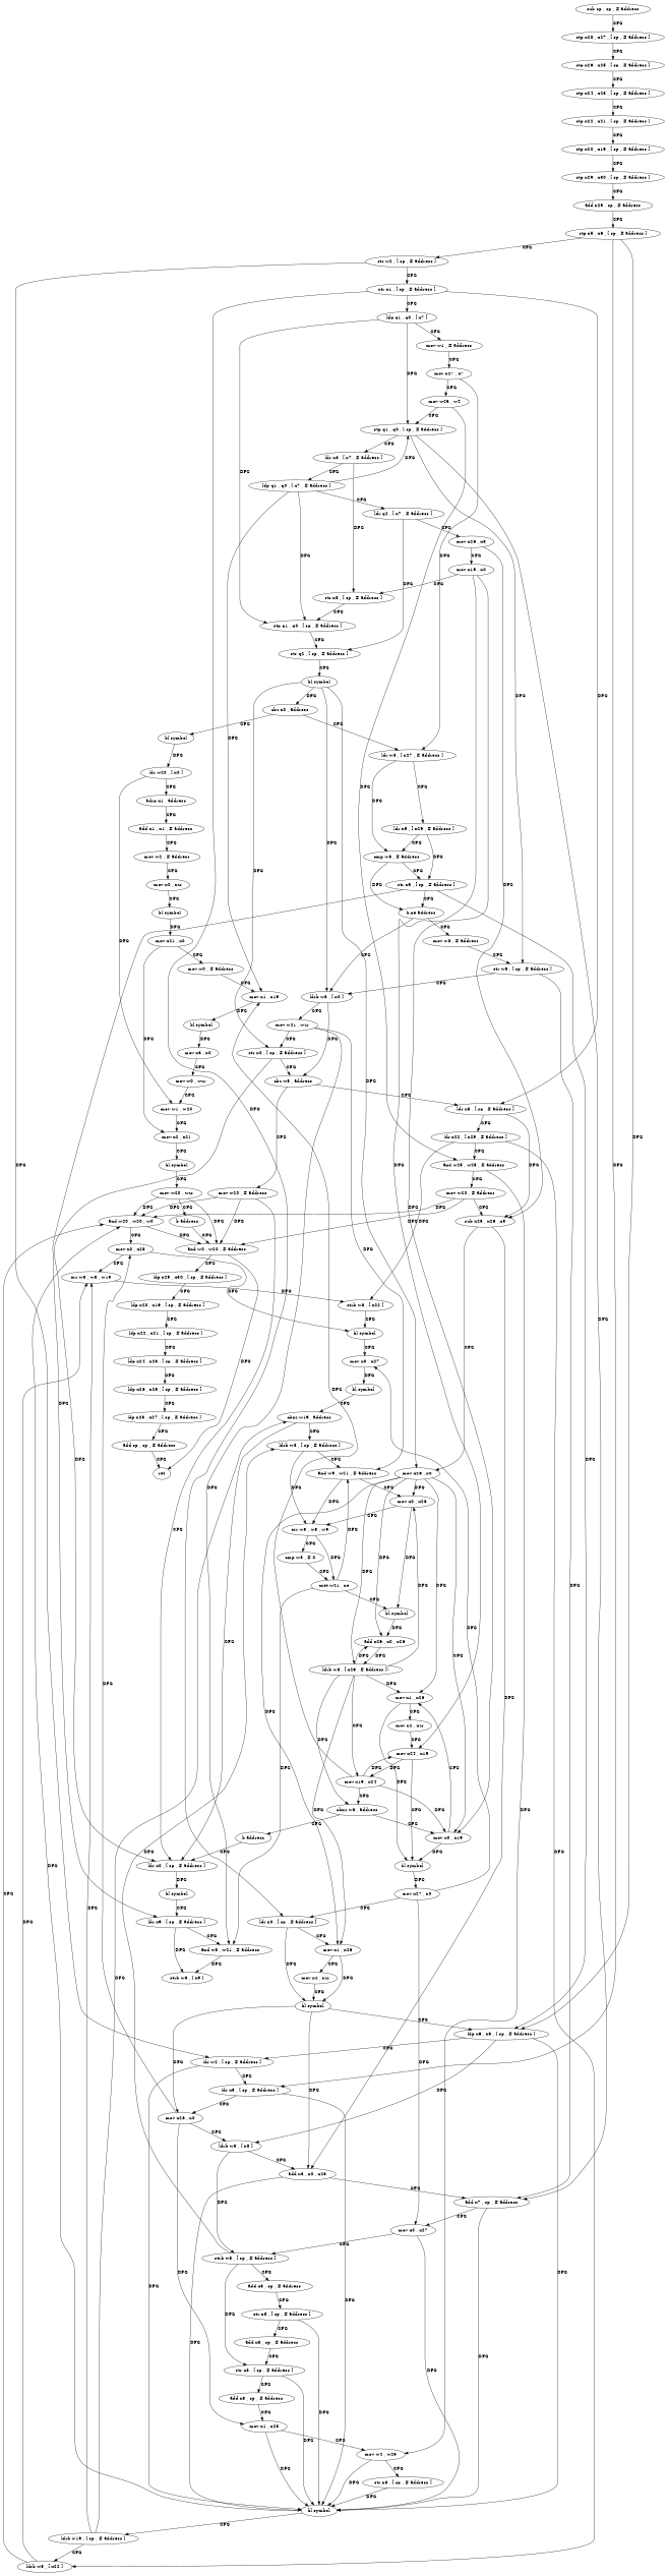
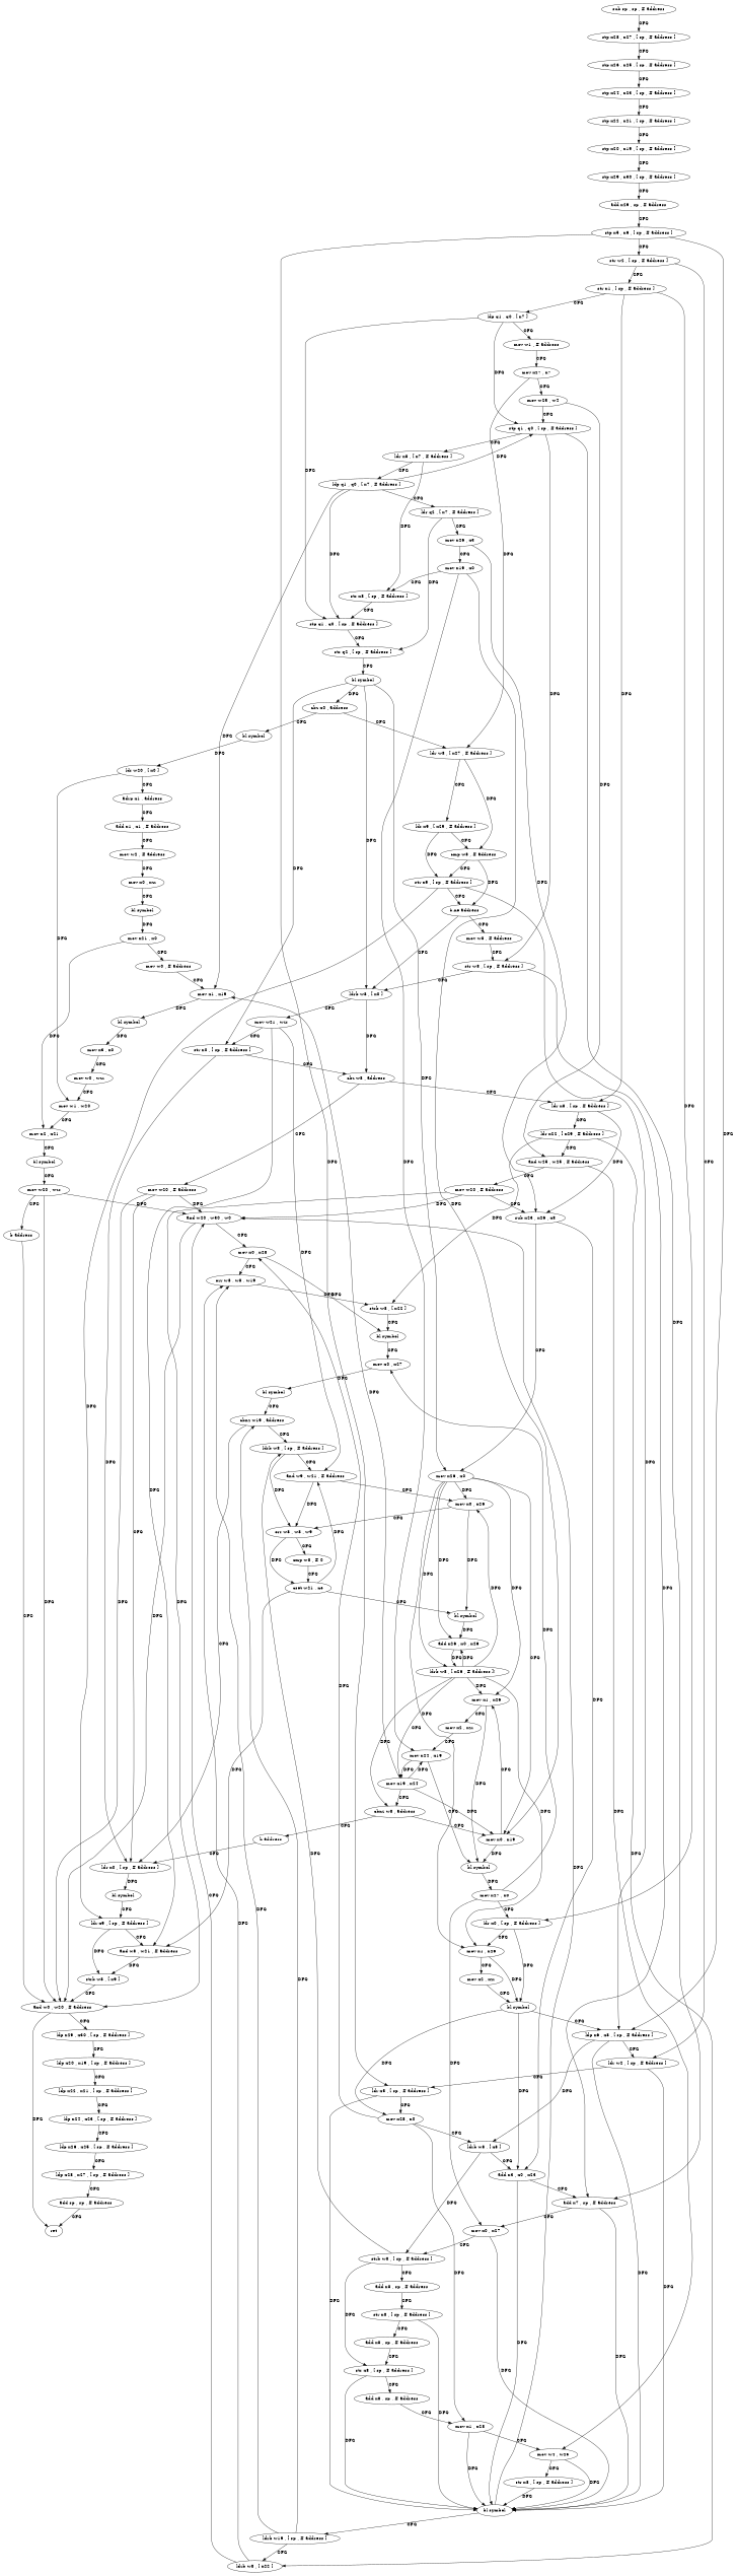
  digraph {
    n1 [label="sub sp , sp , # address"]
    n2 [label="stp x28 , x27 , [ sp , # address ]"]
    n3 [label="stp x26 , x25 , [ sp , # address ]"]
    n4 [label="stp x24 , x23 , [ sp , # address ]"]
    n5 [label="stp x22 , x21 , [ sp , # address ]"]
    n6 [label="stp x20 , x19 , [ sp , # address ]"]
    n7 [label="stp x29 , x30 , [ sp , # address ]"]
    n8 [label="add x29 , sp , # address"]
    n9 [label="stp x5 , x6 , [ sp , # address ]"]
    n10 [label="str w2 , [ sp , # address ]"]
    n11 [label="ldp x6 , x8 , [ sp , # address ]"]
    n12 [label="ldr x5 , [ sp , # address ]"]
    n13 [label="str x1 , [ sp , # address ]"]
    n14 [label="ldr w2 , [ sp , # address ]"]
    n15 [label="ldrb w8 , [ x8 ]"]
    n16 [label="bl symbol"]
    n17 [label="mov x28 , x0"]
    n18 [label="ldp q1 , q0 , [ x7 ]"]
    n19 [label="ldr x8 , [ sp , # address ]"]
    n20 [label="ldr x0 , [ sp , # address ]"]
    n21 [label="mov w1 , # address"]
    n22 [label="stp q1 , q0 , [ sp , # address ]"]
    n23 [label="stp q1 , q0 , [ sp , # address ]"]
    n24 [label="sub x23 , x26 , x8"]
    n25 [label="ldr x22 , [ x29 , # address ]"]
    n26 [label="mov x1 , x26"]
    n27 [label="bl symbol"]
    n28 [label="mov x27 , x7"]
    n29 [label="ldr x8 , [ x7 , # address ]"]
    n30 [label="str w8 , [ sp , # address ]"]
    n31 [label="add x7 , sp , # address"]
    n32 [label="str q2 , [ sp , # address ]"]
    n33 [label="mov w25 , w4"]
    n34 [label="ldr w8 , [ x27 , # address ]"]
    n35 [label="and w25 , w25 , # address"]
    n36 [label="ldr x9 , [ x29 , # address ]"]
    n37 [label="cmp w8 , # address"]
    n38 [label="mov w20 , # address"]
    n39 [label="mov w4 , w25"]
    n40 [label="ldp q1 , q0 , [ x7 , # address ]"]
    n41 [label="str x8 , [ sp , # address ]"]
    n42 [label="ldrb w8 , [ x0 ]"]
    n43 [label="mov x0 , x27"]
    n44 [label="ldr q2 , [ x7 , # address ]"]
    n45 [label="mov x1 , x19"]
    n46 [label="mov x26 , x3"]
    n47 [label="mov x19 , x0"]
    n48 [label="bl symbol"]
    n49 [label="mov x0 , x19"]
    n50 [label="mov x24 , x19"]
    n51 [label="mov x26 , x0"]
    n52 [label="add x3 , x0 , x23"]
    n53 [label="bl symbol"]
    n54 [label="mov x1 , x26"]
    n55 [label="bl symbol"]
    n56 [label="mov x19 , x24"]
    n57 [label="cbz x0 , address"]
    n58 [label="str x0 , [ sp , # address ]"]
    n59 [label="bl symbol"]
    n60 [label="mov w21 , wzr"]
    n61 [label="cbz w8 , address"]
    n62 [label="ldr x0 , [ sp , # address ]"]
    n63 [label="mov x0 , x26"]
    n64 [label="add x26 , x0 , x26"]
    n65 [label="ldrb w8 , [ x26 , # address ]!"]
    n66 [label="ldr w20 , [ x0 ]"]
    n67 [label="adrp x1 , address"]
    n68 [label="mov w1 , w20"]
    n69 [label="str x9 , [ sp , # address ]"]
    n70 [label="b.ne address"]
    n71 [label="add x1 , x1 , # address"]
    n72 [label="mov x2 , x21"]
    n73 [label="mov w2 , # address"]
    n74 [label="mov x0 , xzr"]
    n75 [label="bl symbol"]
    n76 [label="mov x21 , x0"]
    n77 [label="mov w0 , # address"]
    n78 [label="bl symbol"]
    n79 [label="mov x3 , x0"]
    n80 [label="mov w0 , wzr"]
    n81 [label="mov w20 , wzr"]
    n82 [label="b address"]
    n83 [label="and w0 , w20 , # address"]
-   n84 [label="and w20 , w20 , w0"]
+   n84 [label="and w20 , w30 , w0"]
    n85 [label="ldp x29 , x30 , [ sp , # address ]"]
    n86 [label=ret]
    n87 [label="mov x0 , x28"]
    n88 [label="ldp x20 , x19 , [ sp , # address ]"]
    n89 [label="ldr x9 , [ sp , # address ]"]
    n90 [label="mov w8 , # address"]
    n91 [label="and w8 , w21 , # address"]
    n92 [label="strb w8 , [ x9 ]"]
    n93 [label="and w9 , w21 , # address"]
    n94 [label="mov w20 , # address"]
    n95 [label="ldp x22 , x21 , [ sp , # address ]"]
    n96 [label="ldp x24 , x23 , [ sp , # address ]"]
    n97 [label="ldp x26 , x25 , [ sp , # address ]"]
    n98 [label="ldp x28 , x27 , [ sp , # address ]"]
    n99 [label="add sp , sp , # address"]
    n100 [label="orr w8 , w8 , w9"]
    n101 [label="bl symbol"]
    n102 [label="ldrb w8 , [ x22 ]"]
    n103 [label="strb w8 , [ x22 ]"]
    n104 [label="orr w8 , w8 , w19"]
    n105 [label="bl symbol"]
    n106 [label="str x8 , [ sp , # address ]"]
    n107 [label="bl symbol"]
    n108 [label="cbnz w8 , address"]
    n109 [label="mov x2 , xzr"]
    n110 [label="mov x2 , xzr"]
    n111 [label="mov x27 , x0"]
    n112 [label="ldrb w8 , [ sp , # address ]"]
    n113 [label="cmp w8 , # 0"]
    n114 [label="cset w21 , ne"]
    n115 [label="b address"]
    n116 [label="mov x0 , x27"]
    n117 [label="strb w8 , [ sp , # address ]"]
    n118 [label="bl symbol"]
    n119 [label="mov x1 , x28"]
    n120 [label="ldrb w19 , [ sp , # address ]"]
    n121 [label="add x8 , sp , # address"]
    n122 [label="str x8 , [ sp , # address ]"]
    n123 [label="str x8 , [ sp , # address ]"]
    n124 [label="add x8 , sp , # address"]
    n125 [label="add x8 , sp , # address"]
    n126 [label="cbnz w19 , address"]
    n1 -> n2 [label=CFG]
    n2 -> n3 [label=CFG]
    n3 -> n4 [label=CFG]
    n4 -> n5 [label=CFG]
    n5 -> n6 [label=CFG]
    n6 -> n7 [label=CFG]
    n7 -> n8 [label=CFG]
    n8 -> n9 [label=CFG]
    n9 -> n10 [label=CFG]
    n9 -> n11 [label=DFG]
    n9 -> n12 [label=DFG]
    n10 -> n13 [label=CFG]
-   n10 -> n14 [label=DFG]
+   n10 -> n14 [label=CFG]
    n11 -> n14 [label=CFG]
    n11 -> n15 [label=DFG]
    n11 -> n16 [label=DFG]
    n12 -> n16 [label=DFG]
    n12 -> n17 [label=CFG]
    n13 -> n18 [label=CFG]
    n13 -> n19 [label=DFG]
    n13 -> n20 [label=DFG]
    n14 -> n12 [label=CFG]
    n14 -> n16 [label=DFG]
    n15 -> n52 [label=CFG]
    n15 -> n117 [label=DFG]
    n16 -> n84 [label=DFG]
    n16 -> n120 [label=CFG]
    n17 -> n15 [label=CFG]
    n17 -> n87 [label=DFG]
    n17 -> n119 [label=DFG]
    n18 -> n21 [label=CFG]
    n18 -> n22 [label=DFG]
    n18 -> n23 [label=DFG]
    n19 -> n24 [label=DFG]
    n19 -> n25 [label=CFG]
    n20 -> n26 [label=CFG]
    n20 -> n27 [label=DFG]
    n21 -> n28 [label=CFG]
    n22 -> n29 [label=CFG]
    n22 -> n30 [label=DFG]
    n22 -> n31 [label=DFG]
    n23 -> n32 [label=CFG]
    n24 -> n51 [label=CFG]
    n24 -> n52 [label=DFG]
    n25 -> n35 [label=CFG]
    n25 -> n102 [label=DFG]
    n25 -> n103 [label=DFG]
    n26 -> n27 [label=DFG]
    n26 -> n110 [label=CFG]
    n27 -> n11 [label=CFG]
    n27 -> n17 [label=DFG]
    n27 -> n52 [label=DFG]
    n28 -> n33 [label=CFG]
    n28 -> n34 [label=DFG]
    n29 -> n40 [label=CFG]
    n29 -> n41 [label=DFG]
    n30 -> n31 [label=DFG]
    n30 -> n42 [label=CFG]
    n31 -> n16 [label=DFG]
    n31 -> n43 [label=CFG]
    n32 -> n48 [label=CFG]
    n33 -> n22 [label=CFG]
    n33 -> n35 [label=DFG]
    n34 -> n36 [label=CFG]
    n34 -> n37 [label=DFG]
    n35 -> n38 [label=CFG]
    n35 -> n39 [label=DFG]
    n36 -> n37 [label=CFG]
    n36 -> n69 [label=DFG]
    n37 -> n69 [label=CFG]
    n37 -> n70 [label=DFG]
    n38 -> n24 [label=CFG]
    n38 -> n83 [label=DFG]
    n38 -> n84 [label=DFG]
    n39 -> n16 [label=DFG]
    n39 -> n106 [label=CFG]
    n40 -> n22 [label=DFG]
    n40 -> n23 [label=DFG]
    n40 -> n44 [label=CFG]
    n40 -> n45 [label=DFG]
    n41 -> n23 [label=CFG]
    n42 -> n60 [label=CFG]
    n42 -> n61 [label=DFG]
    n43 -> n16 [label=DFG]
    n43 -> n117 [label=CFG]
    n44 -> n32 [label=DFG]
    n44 -> n46 [label=CFG]
    n45 -> n53 [label=DFG]
    n46 -> n24 [label=DFG]
    n46 -> n47 [label=CFG]
    n47 -> n41 [label=CFG]
    n47 -> n49 [label=DFG]
    n47 -> n50 [label=DFG]
    n48 -> n42 [label=DFG]
    n48 -> n51 [label=DFG]
    n48 -> n57 [label=DFG]
    n48 -> n58 [label=DFG]
    n49 -> n54 [label=CFG]
    n49 -> n55 [label=DFG]
    n50 -> n55 [label=CFG]
    n50 -> n56 [label=DFG]
    n51 -> n26 [label=DFG]
    n51 -> n49 [label=CFG]
    n51 -> n54 [label=DFG]
    n51 -> n63 [label=DFG]
    n51 -> n64 [label=DFG]
    n51 -> n65 [label=DFG]
    n52 -> n16 [label=DFG]
    n52 -> n31 [label=CFG]
    n53 -> n79 [label=DFG]
    n54 -> n55 [label=DFG]
    n54 -> n109 [label=CFG]
    n55 -> n111 [label=DFG]
    n56 -> n45 [label=DFG]
    n56 -> n49 [label=DFG]
    n56 -> n50 [label=DFG]
    n56 -> n108 [label=CFG]
    n57 -> n34 [label=CFG]
    n57 -> n59 [label=CFG]
    n58 -> n61 [label=CFG]
    n58 -> n62 [label=DFG]
    n59 -> n66 [label=DFG]
    n60 -> n58 [label=CFG]
    n60 -> n91 [label=DFG]
    n60 -> n93 [label=DFG]
    n61 -> n19 [label=CFG]
    n61 -> n94 [label=CFG]
    n62 -> n101 [label=DFG]
    n63 -> n100 [label=CFG]
    n63 -> n107 [label=DFG]
    n64 -> n65 [label=DFG]
    n65 -> n26 [label=DFG]
    n65 -> n54 [label=DFG]
    n65 -> n56 [label=CFG]
    n65 -> n63 [label=DFG]
    n65 -> n64 [label=DFG]
    n65 -> n108 [label=DFG]
    n66 -> n67 [label=CFG]
    n66 -> n68 [label=DFG]
    n67 -> n71 [label=CFG]
    n68 -> n72 [label=CFG]
    n69 -> n11 [label=DFG]
    n69 -> n70 [label=CFG]
    n69 -> n89 [label=DFG]
    n70 -> n42 [label=CFG]
    n70 -> n90 [label=CFG]
    n71 -> n73 [label=CFG]
    n72 -> n78 [label=CFG]
    n73 -> n74 [label=CFG]
    n74 -> n75 [label=CFG]
    n75 -> n76 [label=DFG]
    n76 -> n72 [label=DFG]
    n76 -> n77 [label=CFG]
    n77 -> n45 [label=CFG]
    n78 -> n81 [label=CFG]
    n79 -> n80 [label=CFG]
    n80 -> n68 [label=CFG]
    n81 -> n82 [label=CFG]
    n81 -> n83 [label=DFG]
    n81 -> n84 [label=DFG]
    n82 -> n83 [label=CFG]
    n83 -> n85 [label=CFG]
    n83 -> n86 [label=DFG]
    n84 -> n83 [label=DFG]
    n84 -> n87 [label=CFG]
    n85 -> n88 [label=CFG]
    n87 -> n104 [label=CFG]
    n87 -> n105 [label=DFG]
    n88 -> n95 [label=CFG]
    n89 -> n91 [label=CFG]
    n89 -> n92 [label=DFG]
    n90 -> n30 [label=CFG]
    n91 -> n92 [label=DFG]
+   n92 -> n83 [label=CFG]
    n93 -> n63 [label=CFG]
    n93 -> n100 [label=DFG]
    n94 -> n62 [label=CFG]
    n94 -> n83 [label=DFG]
    n94 -> n84 [label=DFG]
    n95 -> n96 [label=CFG]
    n96 -> n97 [label=CFG]
    n97 -> n98 [label=CFG]
    n98 -> n99 [label=CFG]
    n99 -> n86 [label=CFG]
    n100 -> n113 [label=CFG]
    n100 -> n114 [label=DFG]
    n101 -> n89 [label=CFG]
    n102 -> n84 [label=CFG]
    n102 -> n104 [label=DFG]
    n103 -> n105 [label=CFG]
    n104 -> n103 [label=DFG]
    n105 -> n116 [label=CFG]
    n106 -> n16 [label=DFG]
    n107 -> n64 [label=DFG]
    n108 -> n49 [label=CFG]
    n108 -> n115 [label=CFG]
    n109 -> n50 [label=CFG]
    n110 -> n27 [label=CFG]
    n111 -> n20 [label=CFG]
    n111 -> n43 [label=DFG]
    n111 -> n116 [label=DFG]
    n112 -> n93 [label=CFG]
    n112 -> n100 [label=DFG]
    n113 -> n114 [label=CFG]
    n114 -> n91 [label=DFG]
    n114 -> n93 [label=DFG]
    n114 -> n107 [label=CFG]
    n115 -> n62 [label=CFG]
    n116 -> n118 [label=DFG]
    n117 -> n112 [label=DFG]
    n117 -> n121 [label=CFG]
    n117 -> n122 [label=DFG]
    n118 -> n126 [label=CFG]
    n119 -> n16 [label=DFG]
    n119 -> n39 [label=CFG]
    n120 -> n102 [label=CFG]
    n120 -> n104 [label=DFG]
    n120 -> n126 [label=DFG]
    n121 -> n123 [label=CFG]
    n122 -> n16 [label=DFG]
    n122 -> n124 [label=CFG]
    n123 -> n16 [label=DFG]
    n123 -> n125 [label=CFG]
    n124 -> n119 [label=CFG]
    n125 -> n122 [label=CFG]
    n126 -> n62 [label=CFG]
    n126 -> n112 [label=CFG]
  }
